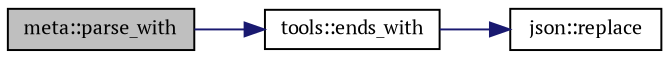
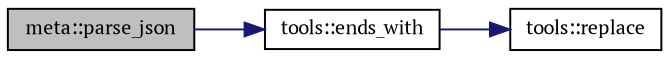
  digraph {
    fontname="PT Serif"
    rankdir=LR
    node [color=black fillcolor=white fontname="PT Serif" fontsize=10 shape=record style=filled]
    edge [color=midnightblue fontname="PT Serif" fontsize=10 labelfontname=Helvetica labelfontsize=10 style=solid]
-   n1 [fillcolor=grey75 fontcolor=black height=0.2 label="meta::parse_with" width=0.4]
+   n1 [fillcolor=grey75 fontcolor=black height=0.2 label="meta::parse_json" width=0.4]
    n2 [height=0.2 label="tools::ends_with" width=0.4]
-   n3 [height=0.2 label="json::replace" width=0.4]
+   n3 [height=0.2 label="tools::replace" width=0.4]
    n1 -> n2
    n2 -> n3
  }
